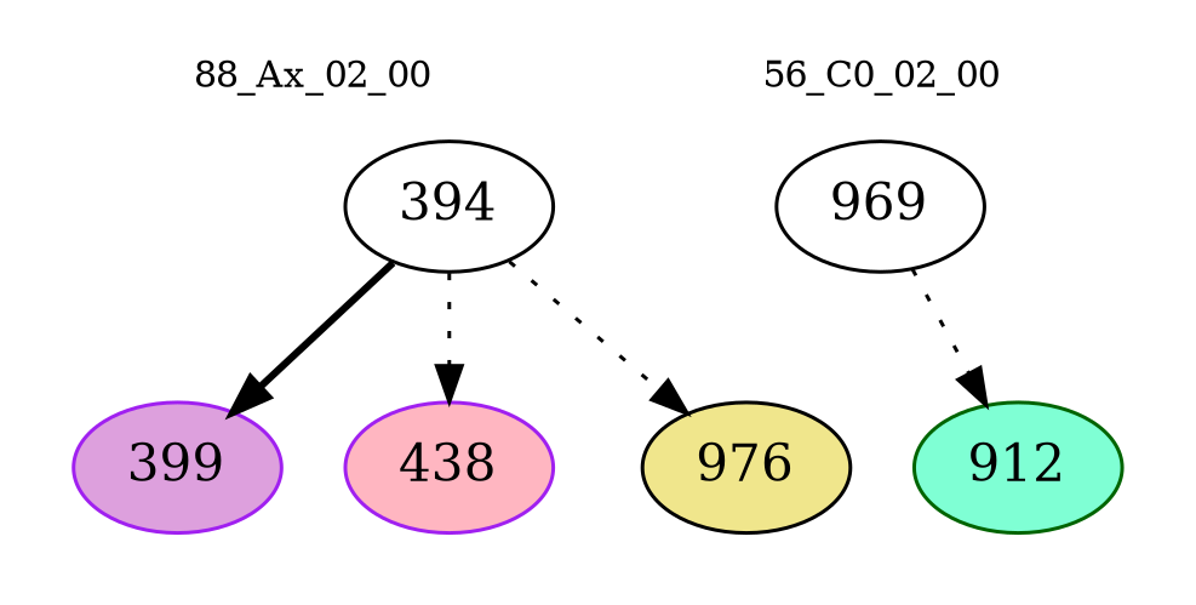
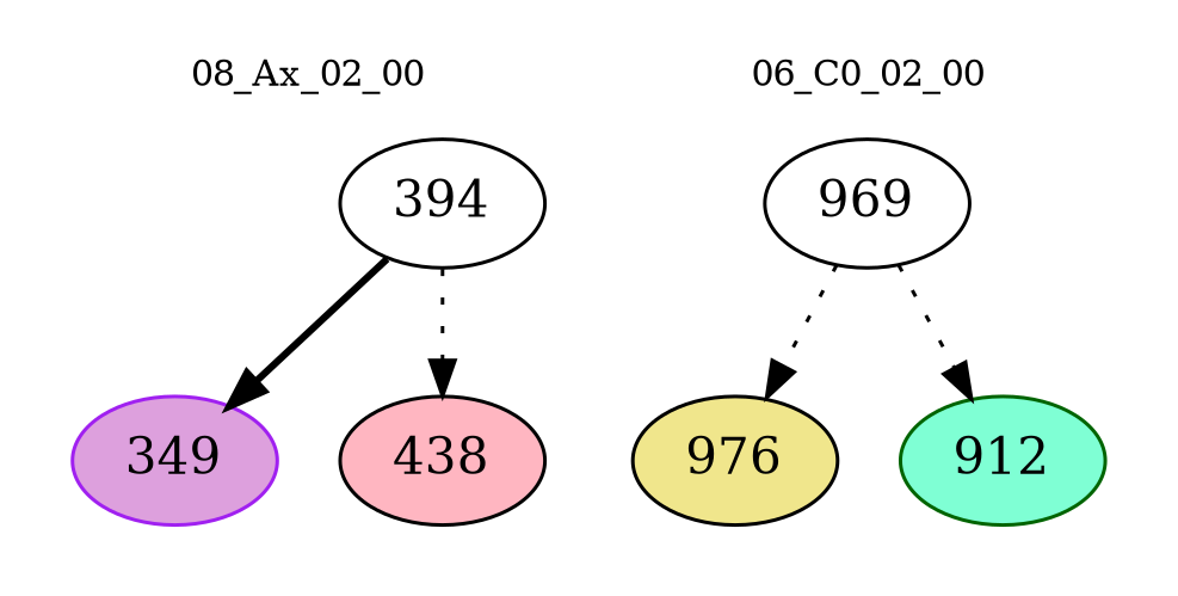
  digraph {
    node [color=black fillcolor=white style=filled]
    edge [color=black style=dotted]
    n1 [label=394]
-   n2 [color=purple fillcolor=plum label=399]
-   n3 [color=purple fillcolor=lightpink label=438]
+   n2 [color=purple fillcolor=plum label=349]
+   n3 [fillcolor=lightpink label=438]
    n4 [label=969]
    n5 [color=darkgreen fillcolor=aquamarine label=912]
    n6 [fillcolor=khaki label=976]
    subgraph cluster_1 {
      color=white
      fontsize=10
-     label="88_Ax_02_00"
+     label="08_Ax_02_00"
      n1
      n2
      n3
    }
    subgraph cluster_2 {
      color=white
      fontsize=10
-     label="56_C0_02_00"
+     label="06_C0_02_00"
      n4
      n5
      n6
    }
    n1 -> n2 [style=bold]
    n1 -> n3
    n4 -> n5
-   n1 -> n6
+   n4 -> n6
  }
